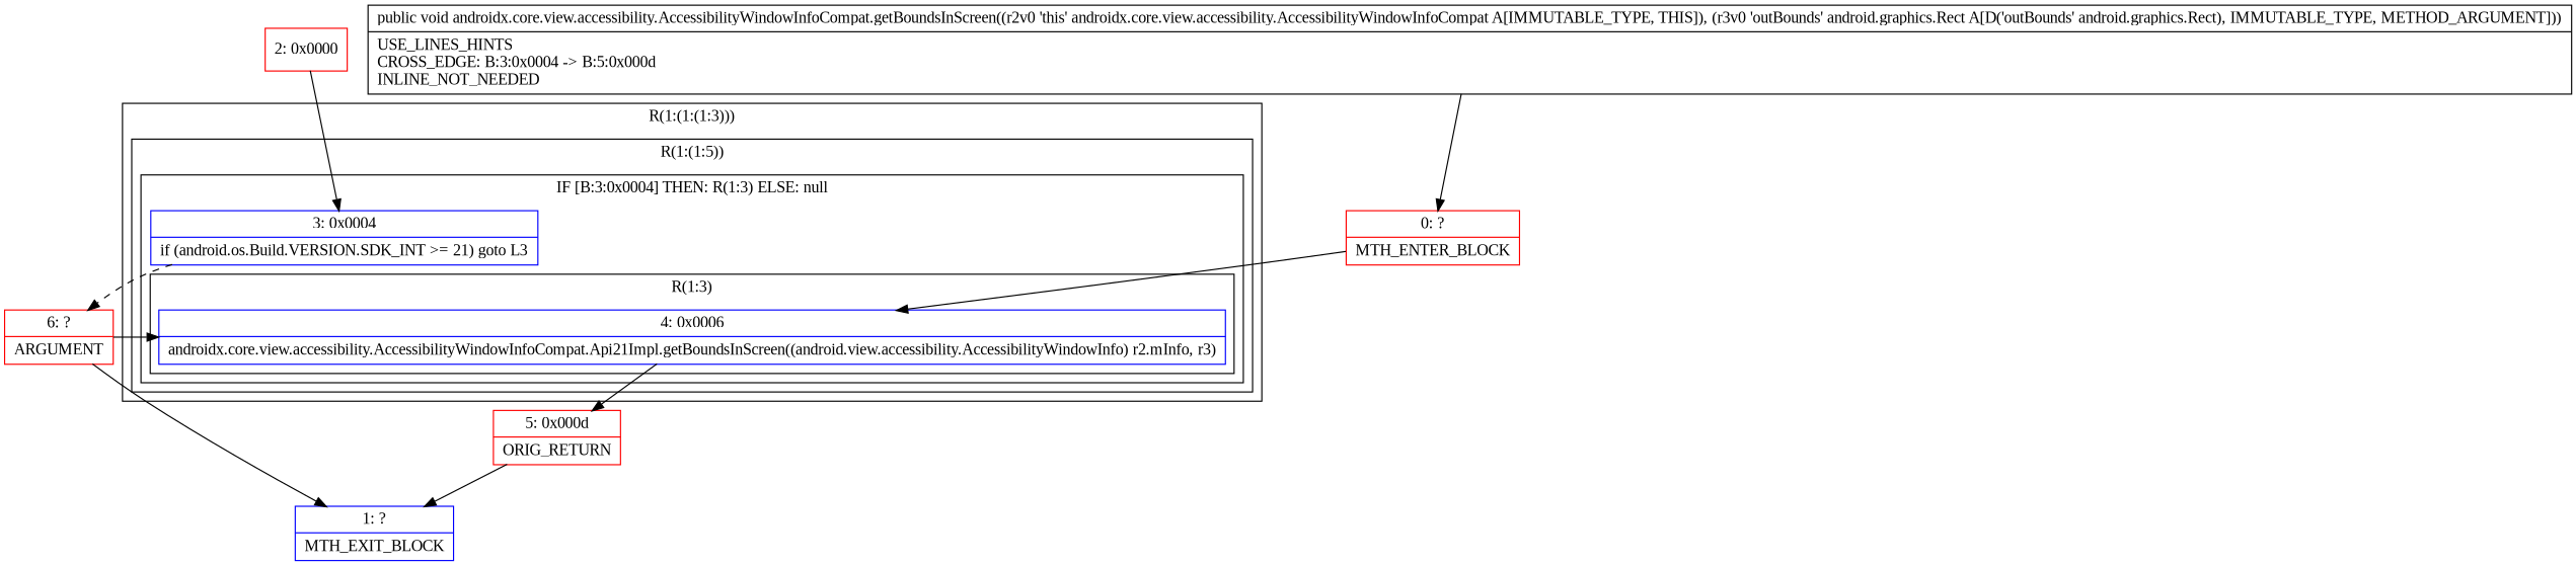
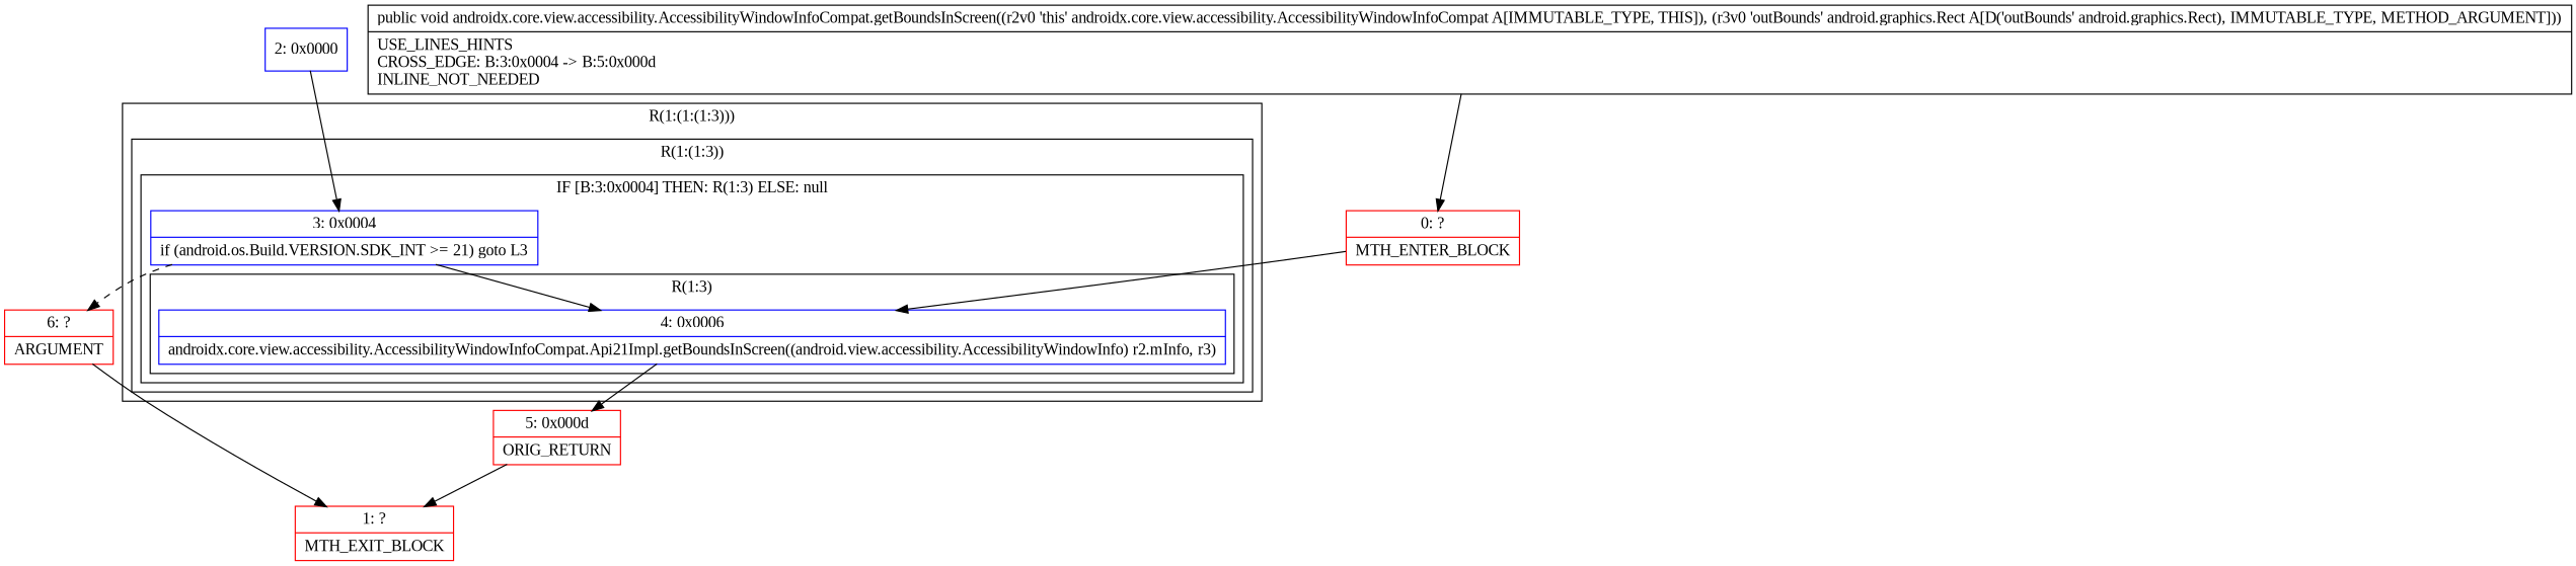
  digraph {
    fontname="Liberation Serif"
    node [color=red fontname="Liberation Serif" shape=record]
    edge [fontname="Liberation Serif"]
    n1 [color=blue label="{4\:\ 0x0006|androidx.core.view.accessibility.AccessibilityWindowInfoCompat.Api21Impl.getBoundsInScreen((android.view.accessibility.AccessibilityWindowInfo) r2.mInfo, r3)\l}"]
    n2 [color=blue label="{3\:\ 0x0004|if (android.os.Build.VERSION.SDK_INT \>= 21) goto L3\l}"]
    n3 [label="{5\:\ 0x000d|ORIG_RETURN\l}"]
    n4 [label="{6\:\ ?|ARGUMENT\l}"]
-   n5 [color=blue label="{1\:\ ?|MTH_EXIT_BLOCK\l}"]
+   n5 [label="{1\:\ ?|MTH_EXIT_BLOCK\l}"]
    n6 [label="{0\:\ ?|MTH_ENTER_BLOCK\l}"]
-   n7 [label="{2\:\ 0x0000}"]
+   n7 [color=blue label="{2\:\ 0x0000}"]
    n8 [label="{public void androidx.core.view.accessibility.AccessibilityWindowInfoCompat.getBoundsInScreen((r2v0 'this' androidx.core.view.accessibility.AccessibilityWindowInfoCompat A[IMMUTABLE_TYPE, THIS]), (r3v0 'outBounds' android.graphics.Rect A[D('outBounds' android.graphics.Rect), IMMUTABLE_TYPE, METHOD_ARGUMENT]))  | USE_LINES_HINTS\lCROSS_EDGE: B:3:0x0004 \-\> B:5:0x000d\lINLINE_NOT_NEEDED\l}" color=""]
    subgraph cluster_1 {
      label="R(1:(1:(1:3)))"
      subgraph cluster_2 {
-       label="R(1:(1:5))"
+       label="R(1:(1:3))"
        subgraph cluster_3 {
          label="IF [B:3:0x0004] THEN: R(1:3) ELSE: null"
          n2
          subgraph cluster_4 {
            label="R(1:3)"
            n1
          }
        }
      }
    }
    n1 -> n3
-   n4 -> n1
+   n2 -> n1
    n2 -> n4 [style=dashed]
    n3 -> n5
    n4 -> n5
    n6 -> n1
    n7 -> n2
    n8 -> n6
  }
